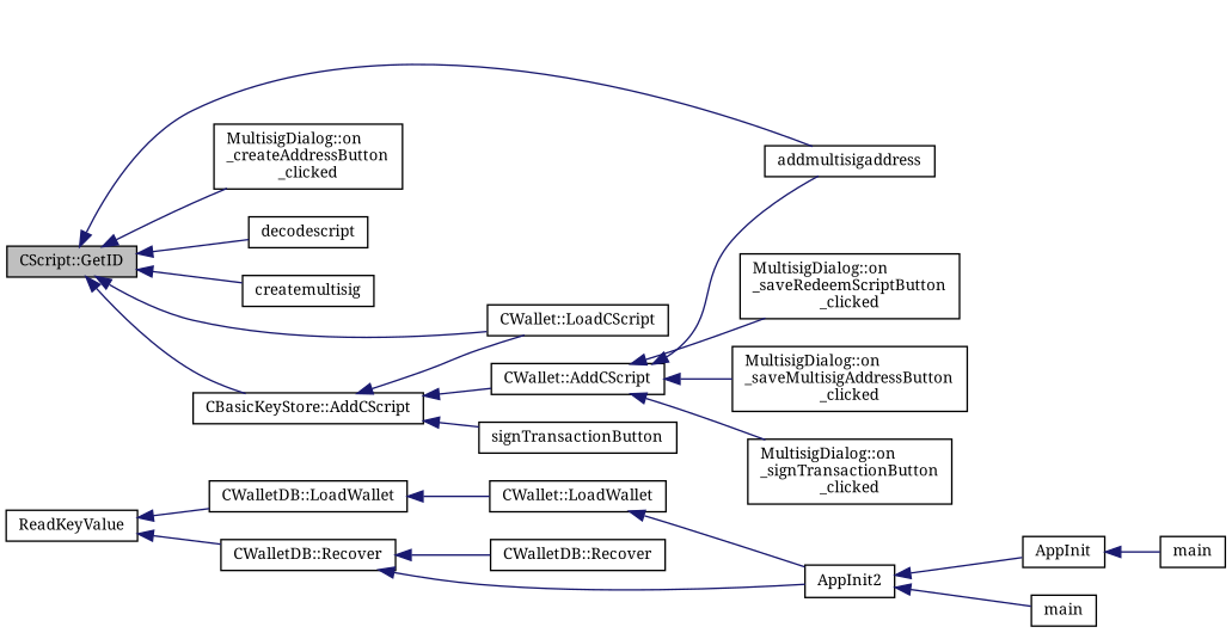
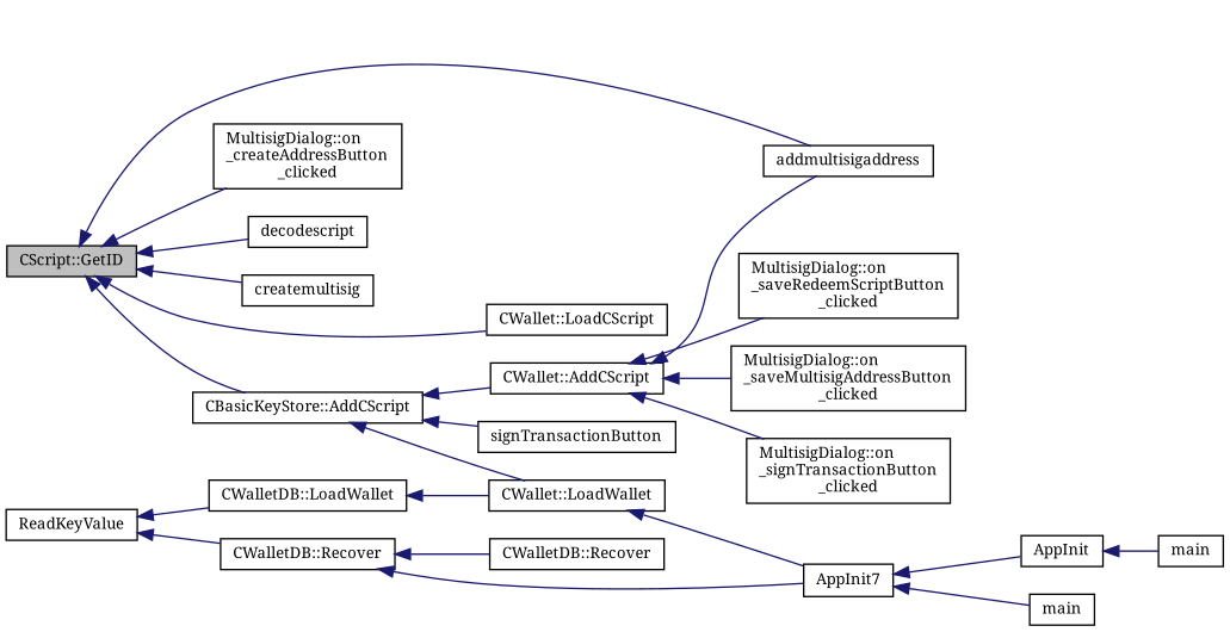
  digraph {
    fontname="Noto Serif"
    rankdir=LR
    node [color=black fillcolor=white fontname="Noto Serif" fontsize=10 shape=record style=filled]
    edge [color=midnightblue dir=back fontname="Noto Serif" fontsize=10 labelfontname=Helvetica labelfontsize=10 style=solid]
    n1 [fillcolor=grey75 fontcolor=black height=0.2 label="CScript::GetID" width=0.4]
    n2 [height=0.2 label="CBasicKeyStore::AddCScript" width=0.4]
    n3 [height=0.2 label=addmultisigaddress width=0.4]
    n4 [height=0.2 label="CWallet::LoadCScript" width=0.4]
    n5 [height=0.2 label="MultisigDialog::on\l_createAddressButton\l_clicked" width=0.4]
    n6 [height=0.2 label=decodescript width=0.4]
    n7 [height=0.2 label=createmultisig width=0.4]
    n8 [height=0.2 label=signTransactionButton width=0.4]
    n9 [height=0.2 label="CWallet::AddCScript" width=0.4]
    n10 [height=0.2 label="MultisigDialog::on\l_saveRedeemScriptButton\l_clicked" width=0.4]
    n11 [height=0.2 label="MultisigDialog::on\l_saveMultisigAddressButton\l_clicked" width=0.4]
    n12 [height=0.2 label="MultisigDialog::on\l_signTransactionButton\l_clicked" width=0.4]
    n13 [height=0.2 label=ReadKeyValue width=0.4]
    n14 [height=0.2 label="CWalletDB::LoadWallet" width=0.4]
    n15 [height=0.2 label="CWalletDB::Recover" width=0.4]
    n16 [height=0.2 label="CWallet::LoadWallet" width=0.4]
-   n17 [height=0.2 label=AppInit2 width=0.4]
+   n17 [height=0.2 label=AppInit7 width=0.4]
    n18 [height=0.2 label="CWalletDB::Recover" width=0.4]
    n19 [height=0.2 label=AppInit width=0.4]
    n20 [height=0.2 label=main width=0.4]
    n21 [height=0.2 label=main width=0.4]
    n1 -> n2
    n1 -> n3
    n1 -> n4
    n1 -> n5
    n1 -> n6
    n1 -> n7
-   n2 -> n4
+   n2 -> n16
    n2 -> n8
    n2 -> n9
    n9 -> n3
    n9 -> n10
    n9 -> n11
    n9 -> n12
    n13 -> n14
    n13 -> n15
    n14 -> n16
    n15 -> n17
    n15 -> n18
    n16 -> n17
    n17 -> n19
    n17 -> n20
    n19 -> n21
  }
